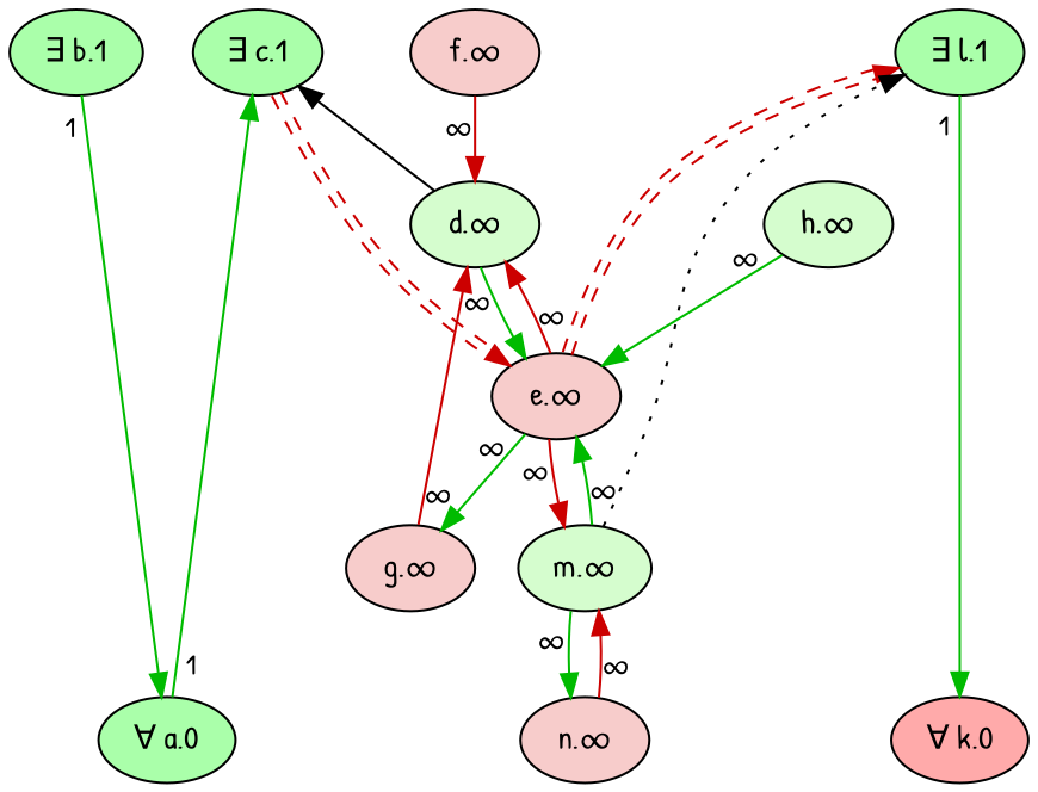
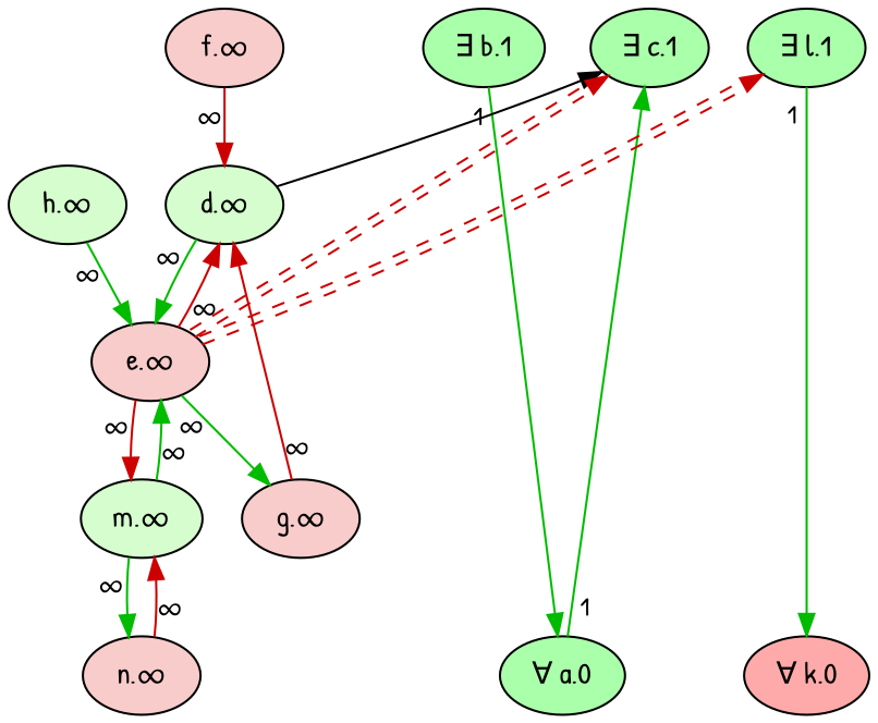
  digraph {
    fontname="Patrick Hand"
    node [fillcolor="#AAFFAA" fontname="Patrick Hand" fontsize=14 style=filled]
    edge [color="#00BB00" dir=forward fontname="Patrick Hand" fontsize=12 labeldistance=1.5 style=solid taillabel="∞"]
    n1 [label="∀ a.0"]
    n2 [fillcolor="#FFAAAA" label="∀ k.0"]
    n3 [label="∃ l.1"]
    n4 [label="∃ c.1"]
    n5 [label="∃ b.1"]
    n6 [fillcolor="#d5fdce" label="d.∞"]
    n7 [fillcolor="#f7cccb" label="e.∞"]
    n8 [fillcolor="#f7cccb" label="g.∞"]
    n9 [fillcolor="#d5fdce" label="m.∞"]
    n10 [fillcolor="#f7cccb" label="n.∞"]
    n11 [fillcolor="#f7cccb" label="f.∞"]
    n12 [fillcolor="#d5fdce" label="h.∞"]
    subgraph sub_1 {
      rank=max
      n1
      n2
    }
    subgraph sub_2 {
      rank=min
      n3
      n4
      n5
    }
    n1 -> n4 [taillabel=1]
    n3 -> n2 [taillabel=1]
    n5 -> n1 [taillabel=1]
    n6 -> n4 [color=black constraint=false taillabel=""]
    n6 -> n7
    n7 -> n3 [color="#CC0000:invis:#CC0000" constraint=false style=dashed taillabel=""]
-   n4 -> n7 [color="#CC0000:invis:#CC0000" constraint=false style=dashed taillabel=""]
+   n7 -> n4 [color="#CC0000:invis:#CC0000" constraint=false style=dashed taillabel=""]
    n7 -> n6 [color="#CC0000"]
    n7 -> n8
    n7 -> n9 [color="#CC0000"]
    n8 -> n6 [color="#CC0000"]
-   n9 -> n3 [color=black constraint=false style=dotted taillabel=""]
    n9 -> n7
    n9 -> n10
    n10 -> n9 [color="#CC0000"]
    n11 -> n6 [color="#CC0000"]
    n12 -> n7
  }
